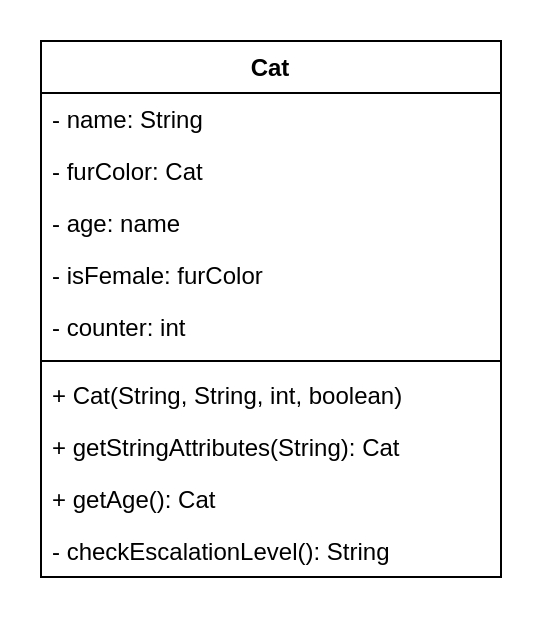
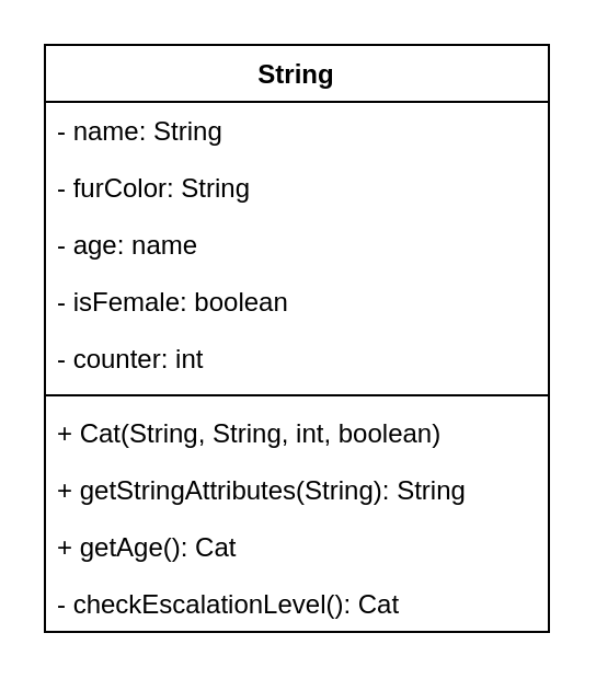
  <mxCell id="0" />
  <mxCell id="1" parent="0" />
- <mxCell id="2" value="Cat" style="swimlane;fontStyle=1;align=center;verticalAlign=top;childLayout=stackLayout;horizontal=1;startSize=26;horizontalStack=0;resizeParent=1;resizeParentMax=0;resizeLast=0;collapsible=1;marginBottom=0;" parent="1" vertex="1"><mxGeometry x="20" y="20" width="230" height="268" as="geometry" /></mxCell>
+ <mxCell id="2" value="String" style="swimlane;fontStyle=1;align=center;verticalAlign=top;childLayout=stackLayout;horizontal=1;startSize=26;horizontalStack=0;resizeParent=1;resizeParentMax=0;resizeLast=0;collapsible=1;marginBottom=0;" parent="1" vertex="1"><mxGeometry x="20" y="20" width="230" height="268" as="geometry" /></mxCell>
  <mxCell id="3" value="- name: String" style="text;strokeColor=none;fillColor=none;align=left;verticalAlign=top;spacingLeft=4;spacingRight=4;overflow=hidden;rotatable=0;points=[[0,0.5],[1,0.5]];portConstraint=eastwest;" parent="2" vertex="1"><mxGeometry y="26" width="230" height="26" as="geometry" /></mxCell>
- <mxCell id="4" value="- furColor: Cat" style="text;strokeColor=none;fillColor=none;align=left;verticalAlign=top;spacingLeft=4;spacingRight=4;overflow=hidden;rotatable=0;points=[[0,0.5],[1,0.5]];portConstraint=eastwest;" parent="2" vertex="1"><mxGeometry y="52" width="230" height="26" as="geometry" /></mxCell>
+ <mxCell id="4" value="- furColor: String" style="text;strokeColor=none;fillColor=none;align=left;verticalAlign=top;spacingLeft=4;spacingRight=4;overflow=hidden;rotatable=0;points=[[0,0.5],[1,0.5]];portConstraint=eastwest;" parent="2" vertex="1"><mxGeometry y="52" width="230" height="26" as="geometry" /></mxCell>
  <mxCell id="5" value="- age: name" style="text;strokeColor=none;fillColor=none;align=left;verticalAlign=top;spacingLeft=4;spacingRight=4;overflow=hidden;rotatable=0;points=[[0,0.5],[1,0.5]];portConstraint=eastwest;" parent="2" vertex="1"><mxGeometry y="78" width="230" height="26" as="geometry" /></mxCell>
- <mxCell id="6" value="- isFemale: furColor" style="text;strokeColor=none;fillColor=none;align=left;verticalAlign=top;spacingLeft=4;spacingRight=4;overflow=hidden;rotatable=0;points=[[0,0.5],[1,0.5]];portConstraint=eastwest;" parent="2" vertex="1"><mxGeometry y="104" width="230" height="26" as="geometry" /></mxCell>
+ <mxCell id="6" value="- isFemale: boolean" style="text;strokeColor=none;fillColor=none;align=left;verticalAlign=top;spacingLeft=4;spacingRight=4;overflow=hidden;rotatable=0;points=[[0,0.5],[1,0.5]];portConstraint=eastwest;" parent="2" vertex="1"><mxGeometry y="104" width="230" height="26" as="geometry" /></mxCell>
  <mxCell id="7" value="- counter: int" style="text;strokeColor=none;fillColor=none;align=left;verticalAlign=top;spacingLeft=4;spacingRight=4;overflow=hidden;rotatable=0;points=[[0,0.5],[1,0.5]];portConstraint=eastwest;" parent="2" vertex="1"><mxGeometry y="130" width="230" height="26" as="geometry" /></mxCell>
  <mxCell id="8" value="" style="line;strokeWidth=1;fillColor=none;align=left;verticalAlign=middle;spacingTop=-1;spacingLeft=3;spacingRight=3;rotatable=0;labelPosition=right;points=[];portConstraint=eastwest;strokeColor=inherit;" parent="2" vertex="1"><mxGeometry y="156" width="230" height="8" as="geometry" /></mxCell>
  <mxCell id="9" value="+ Cat(String, String, int, boolean)" style="text;strokeColor=none;fillColor=none;align=left;verticalAlign=top;spacingLeft=4;spacingRight=4;overflow=hidden;rotatable=0;points=[[0,0.5],[1,0.5]];portConstraint=eastwest;" parent="2" vertex="1"><mxGeometry y="164" width="230" height="26" as="geometry" /></mxCell>
- <mxCell id="10" value="+ getStringAttributes(String): Cat" style="text;strokeColor=none;fillColor=none;align=left;verticalAlign=top;spacingLeft=4;spacingRight=4;overflow=hidden;rotatable=0;points=[[0,0.5],[1,0.5]];portConstraint=eastwest;" parent="2" vertex="1"><mxGeometry y="190" width="230" height="26" as="geometry" /></mxCell>
+ <mxCell id="10" value="+ getStringAttributes(String): String" style="text;strokeColor=none;fillColor=none;align=left;verticalAlign=top;spacingLeft=4;spacingRight=4;overflow=hidden;rotatable=0;points=[[0,0.5],[1,0.5]];portConstraint=eastwest;" parent="2" vertex="1"><mxGeometry y="190" width="230" height="26" as="geometry" /></mxCell>
  <mxCell id="11" value="+ getAge(): Cat" style="text;strokeColor=none;fillColor=none;align=left;verticalAlign=top;spacingLeft=4;spacingRight=4;overflow=hidden;rotatable=0;points=[[0,0.5],[1,0.5]];portConstraint=eastwest;" parent="2" vertex="1"><mxGeometry y="216" width="230" height="26" as="geometry" /></mxCell>
- <mxCell id="12" value="- checkEscalationLevel(): String" style="text;strokeColor=none;fillColor=none;align=left;verticalAlign=top;spacingLeft=4;spacingRight=4;overflow=hidden;rotatable=0;points=[[0,0.5],[1,0.5]];portConstraint=eastwest;" parent="2" vertex="1"><mxGeometry y="242" width="230" height="26" as="geometry" /></mxCell>
+ <mxCell id="12" value="- checkEscalationLevel(): Cat" style="text;strokeColor=none;fillColor=none;align=left;verticalAlign=top;spacingLeft=4;spacingRight=4;overflow=hidden;rotatable=0;points=[[0,0.5],[1,0.5]];portConstraint=eastwest;" parent="2" vertex="1"><mxGeometry y="242" width="230" height="26" as="geometry" /></mxCell>
